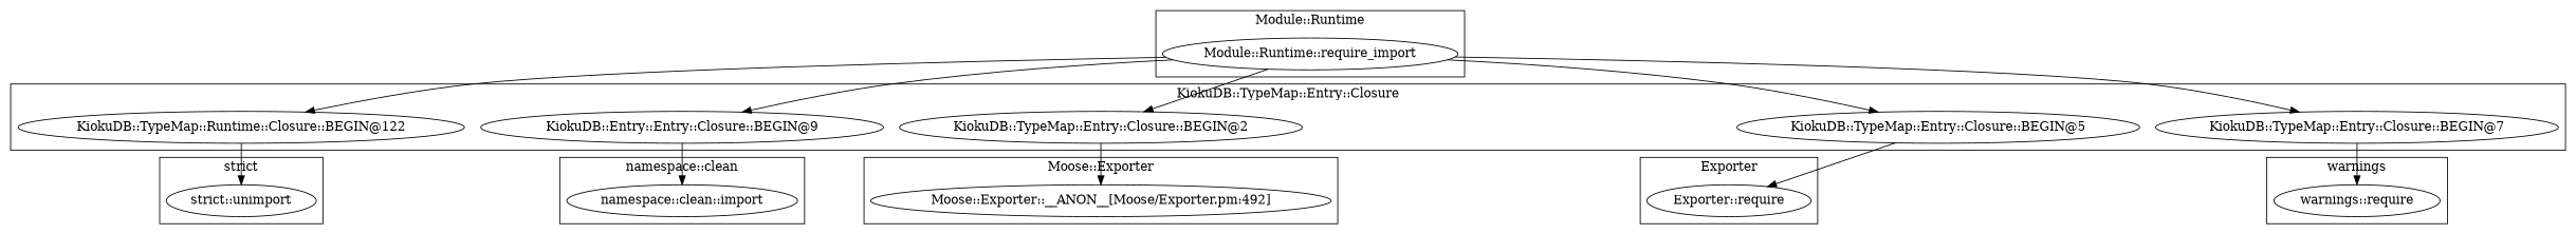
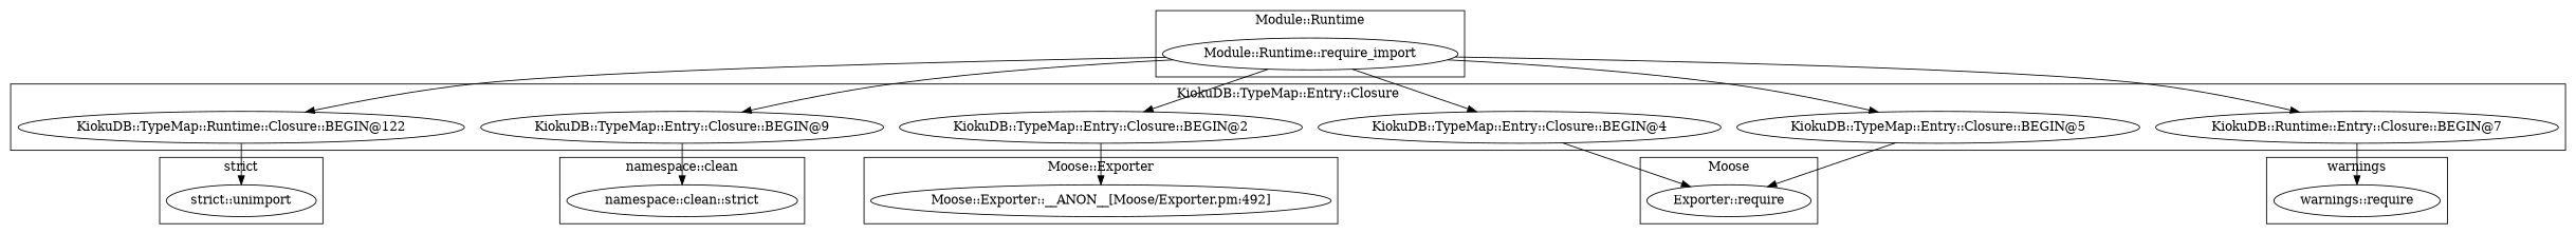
  digraph {
    n1 [label="KiokuDB::TypeMap::Runtime::Closure::BEGIN@122"]
-   "KiokuDB::TypeMap::Entry::Closure::BEGIN@9" [label="KiokuDB::Entry::Entry::Closure::BEGIN@9"]
+   "KiokuDB::TypeMap::Entry::Closure::BEGIN@9"
    "KiokuDB::TypeMap::Entry::Closure::BEGIN@2"
-   "KiokuDB::TypeMap::Entry::Closure::BEGIN@7"
+   "KiokuDB::TypeMap::Entry::Closure::BEGIN@4"
+   "KiokuDB::TypeMap::Entry::Closure::BEGIN@7" [label="KiokuDB::Runtime::Entry::Closure::BEGIN@7"]
    "KiokuDB::TypeMap::Entry::Closure::BEGIN@5"
-   "namespace::clean::import"
+   "namespace::clean::import" [label="namespace::clean::strict"]
    n8 [label="warnings::require"]
    n9 [label="Module::Runtime::require_import"]
    n10 [label="Exporter::require"]
    "Moose::Exporter::__ANON__[Moose/Exporter.pm:492]"
    "strict::unimport"
    subgraph cluster_1 {
      label="KiokuDB::TypeMap::Entry::Closure"
      n1
      "KiokuDB::TypeMap::Entry::Closure::BEGIN@9"
      "KiokuDB::TypeMap::Entry::Closure::BEGIN@2"
+     "KiokuDB::TypeMap::Entry::Closure::BEGIN@4"
      "KiokuDB::TypeMap::Entry::Closure::BEGIN@7"
      "KiokuDB::TypeMap::Entry::Closure::BEGIN@5"
    }
    subgraph cluster_2 {
      label="namespace::clean"
      "namespace::clean::import"
    }
    subgraph cluster_3 {
      label=warnings
      n8
    }
    subgraph cluster_4 {
      label="Module::Runtime"
      n9
    }
    subgraph cluster_5 {
-     label=Exporter
+     label=Moose
      n10
    }
    subgraph cluster_6 {
      label="Moose::Exporter"
      "Moose::Exporter::__ANON__[Moose/Exporter.pm:492]"
    }
    subgraph cluster_7 {
      label="strict"
      "strict::unimport"
    }
    n1 -> "strict::unimport"
    "KiokuDB::TypeMap::Entry::Closure::BEGIN@9" -> "namespace::clean::import"
    "KiokuDB::TypeMap::Entry::Closure::BEGIN@2" -> "Moose::Exporter::__ANON__[Moose/Exporter.pm:492]"
+   "KiokuDB::TypeMap::Entry::Closure::BEGIN@4" -> n10
    "KiokuDB::TypeMap::Entry::Closure::BEGIN@7" -> n8
    "KiokuDB::TypeMap::Entry::Closure::BEGIN@5" -> n10
    n9 -> n1
    n9 -> "KiokuDB::TypeMap::Entry::Closure::BEGIN@9"
    n9 -> "KiokuDB::TypeMap::Entry::Closure::BEGIN@2"
+   n9 -> "KiokuDB::TypeMap::Entry::Closure::BEGIN@4"
    n9 -> "KiokuDB::TypeMap::Entry::Closure::BEGIN@7"
    n9 -> "KiokuDB::TypeMap::Entry::Closure::BEGIN@5"
  }
